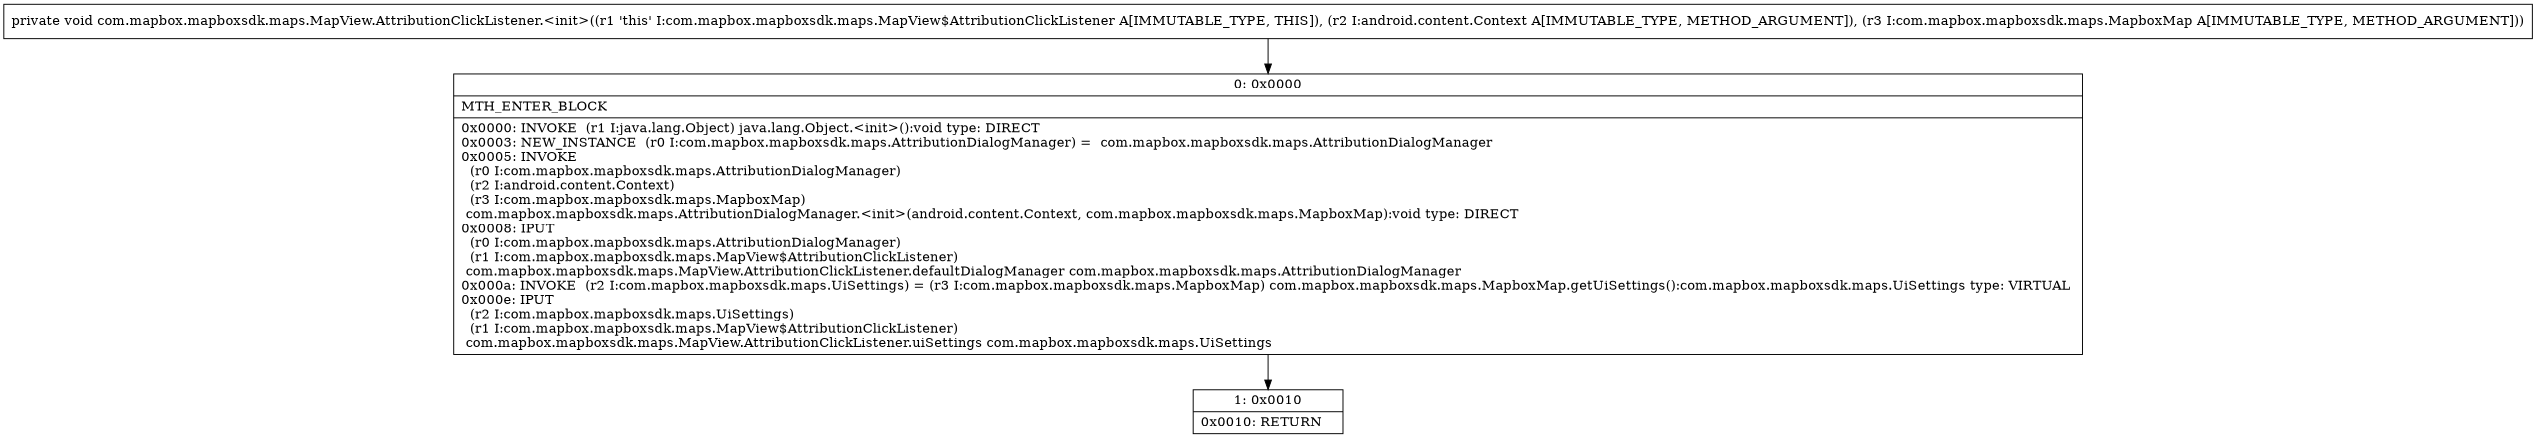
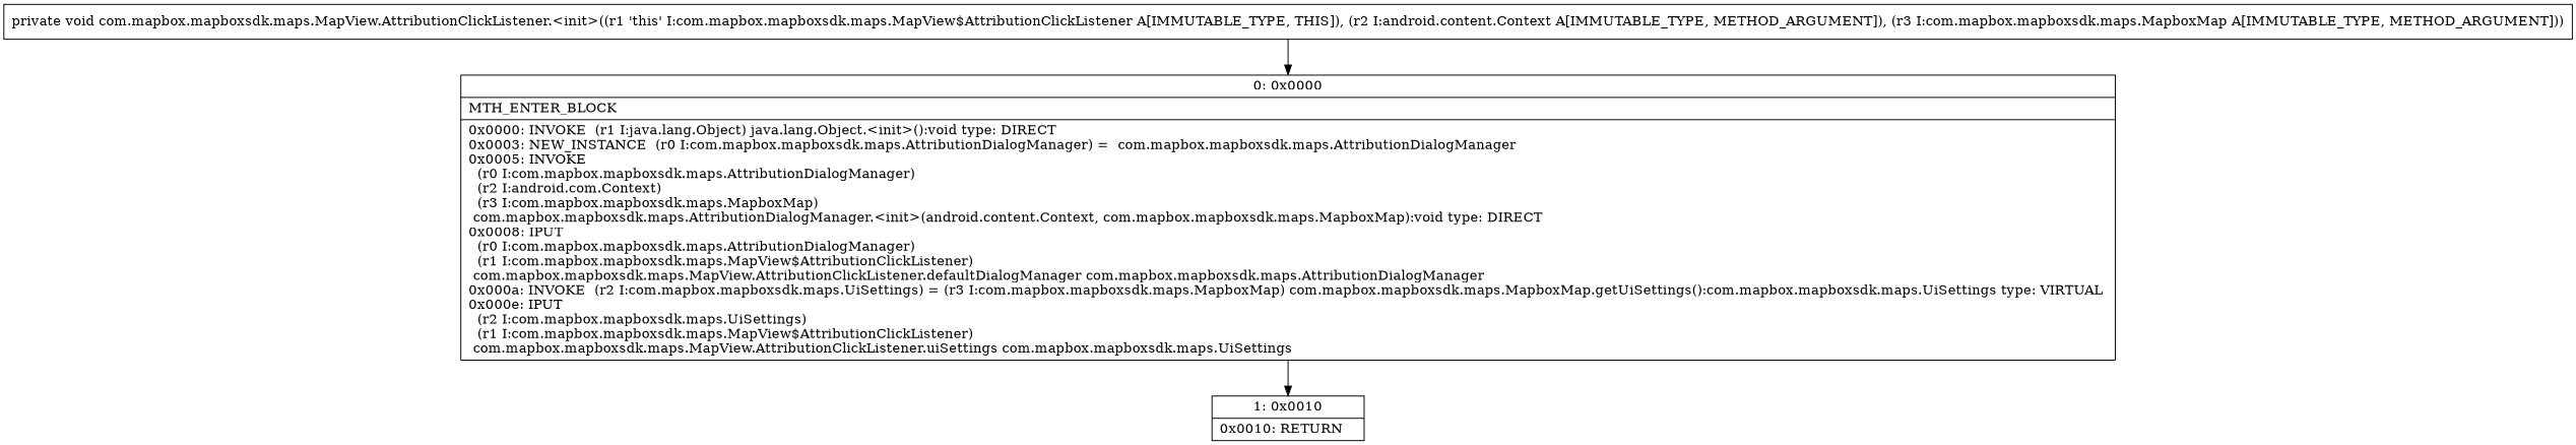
  digraph {
    node [shape=record]
-   n1 [label="{0\:\ 0x0000|MTH_ENTER_BLOCK\l|0x0000: INVOKE  (r1 I:java.lang.Object) java.lang.Object.\<init\>():void type: DIRECT \l0x0003: NEW_INSTANCE  (r0 I:com.mapbox.mapboxsdk.maps.AttributionDialogManager) =  com.mapbox.mapboxsdk.maps.AttributionDialogManager \l0x0005: INVOKE  \l  (r0 I:com.mapbox.mapboxsdk.maps.AttributionDialogManager)\l  (r2 I:android.content.Context)\l  (r3 I:com.mapbox.mapboxsdk.maps.MapboxMap)\l com.mapbox.mapboxsdk.maps.AttributionDialogManager.\<init\>(android.content.Context, com.mapbox.mapboxsdk.maps.MapboxMap):void type: DIRECT \l0x0008: IPUT  \l  (r0 I:com.mapbox.mapboxsdk.maps.AttributionDialogManager)\l  (r1 I:com.mapbox.mapboxsdk.maps.MapView$AttributionClickListener)\l com.mapbox.mapboxsdk.maps.MapView.AttributionClickListener.defaultDialogManager com.mapbox.mapboxsdk.maps.AttributionDialogManager \l0x000a: INVOKE  (r2 I:com.mapbox.mapboxsdk.maps.UiSettings) = (r3 I:com.mapbox.mapboxsdk.maps.MapboxMap) com.mapbox.mapboxsdk.maps.MapboxMap.getUiSettings():com.mapbox.mapboxsdk.maps.UiSettings type: VIRTUAL \l0x000e: IPUT  \l  (r2 I:com.mapbox.mapboxsdk.maps.UiSettings)\l  (r1 I:com.mapbox.mapboxsdk.maps.MapView$AttributionClickListener)\l com.mapbox.mapboxsdk.maps.MapView.AttributionClickListener.uiSettings com.mapbox.mapboxsdk.maps.UiSettings \l}"]
+   n1 [label="{0\:\ 0x0000|MTH_ENTER_BLOCK\l|0x0000: INVOKE  (r1 I:java.lang.Object) java.lang.Object.\<init\>():void type: DIRECT \l0x0003: NEW_INSTANCE  (r0 I:com.mapbox.mapboxsdk.maps.AttributionDialogManager) =  com.mapbox.mapboxsdk.maps.AttributionDialogManager \l0x0005: INVOKE  \l  (r0 I:com.mapbox.mapboxsdk.maps.AttributionDialogManager)\l  (r2 I:android.com.Context)\l  (r3 I:com.mapbox.mapboxsdk.maps.MapboxMap)\l com.mapbox.mapboxsdk.maps.AttributionDialogManager.\<init\>(android.content.Context, com.mapbox.mapboxsdk.maps.MapboxMap):void type: DIRECT \l0x0008: IPUT  \l  (r0 I:com.mapbox.mapboxsdk.maps.AttributionDialogManager)\l  (r1 I:com.mapbox.mapboxsdk.maps.MapView$AttributionClickListener)\l com.mapbox.mapboxsdk.maps.MapView.AttributionClickListener.defaultDialogManager com.mapbox.mapboxsdk.maps.AttributionDialogManager \l0x000a: INVOKE  (r2 I:com.mapbox.mapboxsdk.maps.UiSettings) = (r3 I:com.mapbox.mapboxsdk.maps.MapboxMap) com.mapbox.mapboxsdk.maps.MapboxMap.getUiSettings():com.mapbox.mapboxsdk.maps.UiSettings type: VIRTUAL \l0x000e: IPUT  \l  (r2 I:com.mapbox.mapboxsdk.maps.UiSettings)\l  (r1 I:com.mapbox.mapboxsdk.maps.MapView$AttributionClickListener)\l com.mapbox.mapboxsdk.maps.MapView.AttributionClickListener.uiSettings com.mapbox.mapboxsdk.maps.UiSettings \l}"]
    n2 [label="{1\:\ 0x0010|0x0010: RETURN   \l}"]
    n3 [label="{private void com.mapbox.mapboxsdk.maps.MapView.AttributionClickListener.\<init\>((r1 'this' I:com.mapbox.mapboxsdk.maps.MapView$AttributionClickListener A[IMMUTABLE_TYPE, THIS]), (r2 I:android.content.Context A[IMMUTABLE_TYPE, METHOD_ARGUMENT]), (r3 I:com.mapbox.mapboxsdk.maps.MapboxMap A[IMMUTABLE_TYPE, METHOD_ARGUMENT])) }"]
    n1 -> n2
    n3 -> n1
  }
